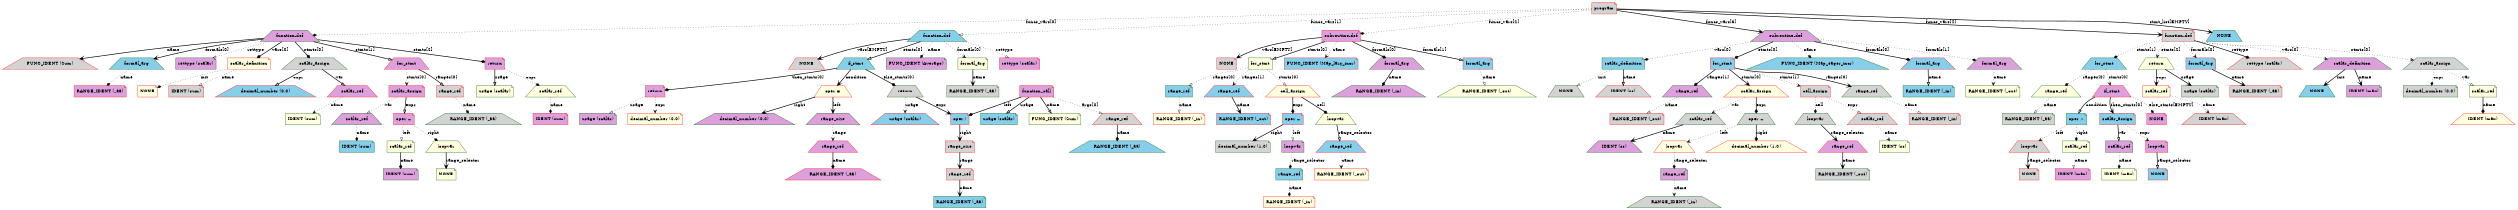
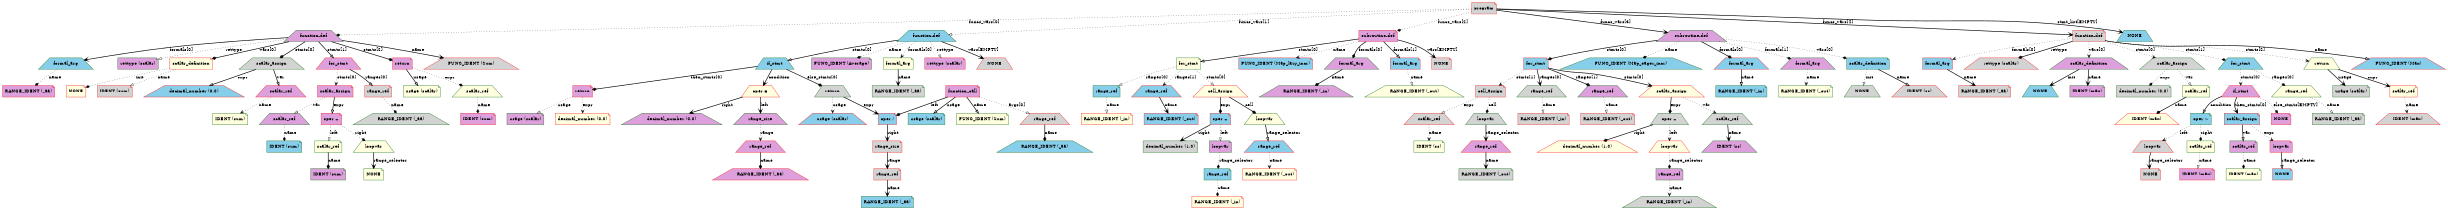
  digraph {
    clusterrank=local
    nodesep=0.5
    rankdir=TB
    ranksep=equally
    node [color=darkgreen fillcolor=plum shape=note style=filled]
    edge [arrowhead=vee style=bold]
    n1 [color=red fillcolor=lightgrey label=program]
    n2 [label="function-def" shape=trapezium]
    n3 [fillcolor=skyblue label="function-def" shape=trapezium]
    n4 [color=red label="subroutine-def"]
    n5 [label="subroutine-def" shape=trapezium]
    n6 [color=red fillcolor=lightgrey label="function-def"]
    n7 [fillcolor=skyblue label=NONE shape=trapezium]
    n8 [color=red fillcolor=lightgrey label="FUNC_IDENT (Sum)" shape=trapezium]
    n9 [fillcolor=skyblue label=formal_arg shape=trapezium]
    n10 [label="rettype (scalar)"]
    n11 [color=red fillcolor=lightyellow label=scalar_definition]
    n12 [fillcolor=lightgrey label=scalar_assign shape=trapezium]
    n13 [color=red label=for_stmt shape=trapezium]
    n14 [color=red label=return]
    n15 [label="FUNC_IDENT (Average)"]
    n16 [fillcolor=lightyellow label=formal_arg]
    n17 [color=red label="rettype (scalar)"]
    n18 [color=red fillcolor=lightgrey label=NONE shape=trapezium]
    n19 [fillcolor=skyblue label=if_stmt shape=trapezium]
    n20 [color=red fillcolor=skyblue label="FUNC_IDENT (Map_lazy_incr)"]
    n21 [label=formal_arg shape=trapezium]
    n22 [color=red fillcolor=skyblue label=formal_arg]
    n23 [color=red fillcolor=lightgrey label=NONE]
    n24 [fillcolor=lightyellow label=for_stmt]
    n25 [fillcolor=skyblue label="FUNC_IDENT (Map_eager_incr)" shape=trapezium]
    n26 [color=red fillcolor=skyblue label=formal_arg shape=trapezium]
    n27 [label=formal_arg shape=trapezium]
    n28 [fillcolor=skyblue label=scalar_definition]
    n29 [color=red fillcolor=skyblue label=for_stmt]
+   n30 [color=red fillcolor=skyblue label="FUNC_IDENT (Max)" shape=trapezium]
    n31 [color=red fillcolor=skyblue label=formal_arg]
    n32 [color=red fillcolor=lightgrey label="rettype (scalar)" shape=trapezium]
    n33 [label=scalar_definition shape=trapezium]
    n34 [fillcolor=lightgrey label=scalar_assign shape=trapezium]
    n35 [fillcolor=skyblue label=for_stmt shape=trapezium]
    n36 [fillcolor=lightyellow label=return shape=trapezium]
    n37 [color=red label="RANGE_IDENT (_aa)"]
    n38 [color=red fillcolor=lightgrey label="IDENT (sum)"]
    n39 [color=red fillcolor=lightyellow label=NONE]
    n40 [color=red label=scalar_ref shape=trapezium]
    n41 [color=red fillcolor=skyblue label="decimal_number (0.0)" shape=trapezium]
    n42 [color=red fillcolor=lightgrey label=range_ref]
    n43 [color=red label=scalar_assign]
    n44 [fillcolor=lightyellow label=scalar_ref shape=trapezium]
    n45 [fillcolor=lightyellow label="usage (scalar)"]
    n46 [fillcolor=lightyellow label="IDENT (sum)"]
    n47 [fillcolor=lightgrey label="RANGE_IDENT (_aa)" shape=trapezium]
    n48 [label=scalar_ref shape=trapezium]
    n49 [color=red label="oper +"]
    n50 [fillcolor=skyblue label="IDENT (sum)"]
    n51 [fillcolor=lightyellow label=scalar_ref]
    n52 [fillcolor=lightyellow label=loopvar shape=trapezium]
    n53 [label="IDENT (sum)"]
    n54 [fillcolor=lightyellow label=NONE]
    n55 [color=red label="IDENT (sum)"]
    n56 [fillcolor=lightgrey label="RANGE_IDENT (_aa)"]
    n57 [color=red fillcolor=lightyellow label="oper =" shape=trapezium]
    n58 [color=red label=return]
    n59 [fillcolor=lightgrey label=return shape=trapezium]
    n60 [label=range_size shape=trapezium]
    n61 [label="decimal_number (0.0)" shape=trapezium]
    n62 [color=red fillcolor=lightyellow label="decimal_number (0.0)"]
    n63 [label="usage (scalar)"]
    n64 [color=red fillcolor=skyblue label="oper /"]
    n65 [color=red fillcolor=skyblue label="usage (scalar)" shape=trapezium]
    n66 [color=red label=range_ref shape=trapezium]
    n67 [color=red label="RANGE_IDENT (_aa)" shape=trapezium]
    n68 [color=red fillcolor=lightgrey label=range_size]
    n69 [color=red label=function_call]
    n70 [fillcolor=lightyellow label="FUNC_IDENT (Sum)"]
    n71 [color=red fillcolor=lightgrey label=range_ref shape=trapezium]
    n72 [fillcolor=skyblue label="usage (scalar)"]
    n73 [color=red fillcolor=lightgrey label=range_ref]
    n74 [fillcolor=skyblue label="RANGE_IDENT (_aa)" shape=trapezium]
    n75 [fillcolor=skyblue label="RANGE_IDENT (_aa)"]
    n76 [label="RANGE_IDENT (_in)" shape=trapezium]
    n77 [fillcolor=lightyellow label="RANGE_IDENT (_out)" shape=trapezium]
    n78 [fillcolor=skyblue label=range_ref]
    n79 [color=red fillcolor=skyblue label=range_ref shape=trapezium]
    n80 [color=red fillcolor=lightyellow label=cell_assign shape=trapezium]
    n81 [color=red fillcolor=lightyellow label="RANGE_IDENT (_in)"]
    n82 [color=red fillcolor=skyblue label="RANGE_IDENT (_out)"]
    n83 [fillcolor=lightyellow label=loopvar shape=trapezium]
    n84 [color=red fillcolor=skyblue label="oper +"]
    n85 [color=red fillcolor=skyblue label=range_ref shape=trapezium]
    n86 [label=loopvar]
    n87 [fillcolor=lightgrey label="decimal_number (1.0)"]
    n88 [color=red fillcolor=lightyellow label="RANGE_IDENT (_out)"]
    n89 [fillcolor=skyblue label=range_ref]
    n90 [color=red fillcolor=lightyellow label="RANGE_IDENT (_in)"]
    n91 [fillcolor=skyblue label="RANGE_IDENT (_in)"]
    n92 [fillcolor=lightyellow label="RANGE_IDENT (_out)"]
    n93 [color=red fillcolor=lightgrey label="IDENT (ss)" shape=trapezium]
    n94 [fillcolor=lightgrey label=NONE shape=trapezium]
    n95 [fillcolor=lightgrey label=range_ref shape=trapezium]
    n96 [label=range_ref shape=trapezium]
    n97 [color=red fillcolor=lightyellow label=scalar_assign shape=trapezium]
    n98 [color=red fillcolor=lightgrey label=cell_assign]
    n99 [color=red fillcolor=lightgrey label="RANGE_IDENT (_in)"]
    n100 [color=red fillcolor=lightgrey label="RANGE_IDENT (_out)"]
    n101 [fillcolor=lightgrey label=scalar_ref shape=trapezium]
    n102 [fillcolor=lightgrey label="oper +" shape=trapezium]
    n103 [fillcolor=lightgrey label=loopvar shape=trapezium]
    n104 [color=red fillcolor=lightgrey label=scalar_ref shape=trapezium]
    n105 [label="IDENT (ss)" shape=trapezium]
    n106 [color=red fillcolor=lightyellow label=loopvar shape=trapezium]
    n107 [color=red fillcolor=lightyellow label="decimal_number (1.0)" shape=trapezium]
    n108 [label=range_ref]
    n109 [fillcolor=lightgrey label="RANGE_IDENT (_in)" shape=trapezium]
    n110 [color=red label=range_ref shape=trapezium]
    n111 [fillcolor=lightyellow label="IDENT (ss)"]
    n112 [fillcolor=lightgrey label="RANGE_IDENT (_out)"]
    n113 [color=red fillcolor=lightgrey label="RANGE_IDENT (_aa)"]
    n114 [label="IDENT (max)"]
    n115 [fillcolor=skyblue label=NONE shape=trapezium]
    n116 [fillcolor=lightyellow label=scalar_ref]
    n117 [fillcolor=lightgrey label="decimal_number (0.0)"]
    n118 [fillcolor=lightyellow label=range_ref shape=trapezium]
    n119 [color=red label=if_stmt shape=trapezium]
    n120 [color=red fillcolor=lightyellow label=scalar_ref]
    n121 [fillcolor=lightgrey label="usage (scalar)"]
    n122 [color=red fillcolor=lightyellow label="IDENT (max)" shape=trapezium]
    n123 [fillcolor=lightgrey label="RANGE_IDENT (_aa)"]
    n124 [fillcolor=skyblue label="oper >"]
    n125 [color=red fillcolor=skyblue label=scalar_assign]
    n126 [color=red label=NONE]
    n127 [color=red fillcolor=lightgrey label=loopvar shape=trapezium]
    n128 [fillcolor=lightyellow label=scalar_ref]
    n129 [label=scalar_ref]
    n130 [color=red label=loopvar]
    n131 [color=red fillcolor=lightgrey label=NONE]
    n132 [color=red label="IDENT (max)"]
    n133 [fillcolor=lightyellow label="IDENT (max)"]
    n134 [color=red fillcolor=skyblue label=NONE]
    n135 [color=red fillcolor=lightgrey label="IDENT (max)" shape=trapezium]
    n1 -> n2 [arrowhead=diamond label="funcs_vars[0]" style=dotted]
    n1 -> n3 [arrowhead=onormal label="funcs_vars[1]" style=dotted]
    n1 -> n4 [arrowhead=diamond label="funcs_vars[2]" style=dotted]
    n1 -> n5 [label="funcs_vars[3]"]
    n1 -> n6 [label="funcs_vars[4]"]
    n1 -> n7 [label="stmt_list[EMPTY]"]
    n2 -> n8 [label=name]
    n2 -> n9 [label="formals[0]"]
    n2 -> n10 [arrowhead=onormal label=rettype style=dotted]
    n2 -> n11 [arrowhead=diamond label="vars[0]"]
    n2 -> n12 [arrowhead=diamond label="stmts[0]"]
    n2 -> n13 [arrowhead=onormal label="stmts[1]"]
    n2 -> n14 [arrowhead=diamond label="stmts[2]"]
    n3 -> n15 [arrowhead=diamond label=name style=dotted]
    n3 -> n16 [label="formals[0]" style=dotted]
    n3 -> n17 [arrowhead=onormal label=rettype style=dotted]
    n3 -> n18 [label="vars[EMPTY]"]
    n3 -> n19 [arrowhead=onormal label="stmts[0]"]
    n4 -> n20 [label=name style=dotted]
    n4 -> n21 [arrowhead=diamond label="formals[0]"]
    n4 -> n22 [arrowhead=onormal label="formals[1]"]
    n4 -> n23 [label="vars[EMPTY]"]
    n4 -> n24 [arrowhead=onormal label="stmts[0]"]
    n5 -> n25 [arrowhead=diamond label=name style=dotted]
    n5 -> n26 [arrowhead=diamond label="formals[0]"]
    n5 -> n27 [arrowhead=diamond label="formals[1]" style=dotted]
    n5 -> n28 [arrowhead=diamond label="vars[0]" style=dotted]
    n5 -> n29 [arrowhead=diamond label="stmts[0]"]
+   n6 -> n30 [arrowhead=onormal label=name]
    n6 -> n31 [label="formals[0]" style=dotted]
    n6 -> n32 [arrowhead=diamond label=rettype]
    n6 -> n33 [label="vars[0]" style=dotted]
    n6 -> n34 [label="stmts[0]" style=dotted]
    n6 -> n35 [arrowhead=diamond label="stmts[1]" style=dotted]
    n6 -> n36 [label="stmts[2]" style=dotted]
    n9 -> n37 [arrowhead=diamond label=name style=dotted]
    n11 -> n38 [arrowhead=onormal label=name style=dotted]
    n11 -> n39 [arrowhead=diamond label=init style=dotted]
    n12 -> n40 [arrowhead=onormal label=var]
    n12 -> n41 [arrowhead=onormal label=expr]
    n13 -> n42 [arrowhead=onormal label="ranges[0]"]
    n13 -> n43 [label="stmts[0]" style=dotted]
    n14 -> n44 [arrowhead=diamond label=expr style=dotted]
    n14 -> n45 [arrowhead=onormal label=usage]
    n16 -> n56 [label=name]
    n19 -> n57 [label=condition]
    n19 -> n58 [arrowhead=diamond label="then_stmts[0]"]
    n19 -> n59 [arrowhead=diamond label="else_stmts[0]"]
    n21 -> n76 [arrowhead=diamond label=name]
    n22 -> n77 [arrowhead=onormal label=name style=dotted]
    n24 -> n78 [arrowhead=onormal label="ranges[0]" style=dotted]
    n24 -> n79 [label="ranges[1]" style=dotted]
    n24 -> n80 [arrowhead=onormal label="stmts[0]" style=dotted]
    n26 -> n91 [arrowhead=onormal label=name]
    n27 -> n92 [label=name style=dotted]
    n28 -> n93 [arrowhead=onormal label=name]
    n28 -> n94 [arrowhead=onormal label=init style=dotted]
    n29 -> n95 [label="ranges[0]"]
    n29 -> n96 [arrowhead=diamond label="ranges[1]"]
    n29 -> n97 [label="stmts[0]"]
    n29 -> n98 [label="stmts[1]" style=dotted]
    n31 -> n113 [label=name]
    n33 -> n114 [label=name]
    n33 -> n115 [label=init]
    n34 -> n116 [arrowhead=onormal label=var style=dotted]
    n34 -> n117 [arrowhead=diamond label=expr style=dotted]
    n35 -> n118 [arrowhead=diamond label="ranges[0]" style=dotted]
    n35 -> n119 [label="stmts[0]" style=dotted]
    n36 -> n120 [label=expr]
    n36 -> n121 [label=usage]
    n40 -> n46 [label=name style=dotted]
    n42 -> n47 [arrowhead=diamond label=name style=dotted]
    n43 -> n48 [arrowhead=onormal label=var style=dotted]
    n43 -> n49 [arrowhead=onormal label=expr]
    n44 -> n55 [arrowhead=diamond label=name style=dotted]
    n48 -> n50 [arrowhead=diamond label=name style=dotted]
    n49 -> n51 [arrowhead=onormal label=left style=dotted]
    n49 -> n52 [arrowhead=diamond label=right style=dotted]
    n51 -> n53 [arrowhead=diamond label=name]
    n52 -> n54 [label=range_selector]
    n57 -> n60 [label=left]
    n57 -> n61 [label=right]
    n58 -> n62 [label=expr style=dotted]
    n58 -> n63 [arrowhead=onormal label=usage style=dotted]
    n59 -> n64 [label=expr]
    n59 -> n65 [label=usage style=dotted]
    n60 -> n66 [label=range style=dotted]
    n64 -> n68 [label=right]
    n66 -> n67 [arrowhead=diamond label=name]
    n68 -> n73 [label=range]
    n69 -> n64 [arrowhead=diamond label=left]
    n69 -> n70 [arrowhead=onormal label=name]
    n69 -> n71 [arrowhead=onormal label="args[0]" style=dotted]
    n69 -> n72 [arrowhead=onormal label=usage]
    n71 -> n74 [arrowhead=diamond label=name]
    n73 -> n75 [label=name]
    n78 -> n81 [arrowhead=onormal label=name style=dotted]
    n79 -> n82 [label=name]
    n80 -> n83 [arrowhead=diamond label=cell]
    n80 -> n84 [arrowhead=diamond label=expr]
    n83 -> n85 [arrowhead=onormal label=range_selector]
    n84 -> n86 [arrowhead=onormal label=left style=dotted]
    n84 -> n87 [label=right]
    n85 -> n88 [label=name style=dotted]
    n86 -> n89 [arrowhead=diamond label=range_selector style=dotted]
    n89 -> n90 [arrowhead=diamond label=name style=dotted]
    n95 -> n99 [arrowhead=onormal label=name style=dotted]
    n96 -> n100 [arrowhead=onormal label=name style=dotted]
    n97 -> n101 [label=var style=dotted]
    n97 -> n102 [arrowhead=diamond label=expr]
    n98 -> n103 [arrowhead=diamond label=cell style=dotted]
    n98 -> n104 [arrowhead=onormal label=expr style=dotted]
    n101 -> n105 [label=name]
    n102 -> n106 [label=left style=dotted]
    n102 -> n107 [arrowhead=diamond label=right]
    n103 -> n110 [label=range_selector]
    n104 -> n111 [label=name style=dotted]
    n106 -> n108 [arrowhead=diamond label=range_selector style=dotted]
    n108 -> n109 [label=name style=dotted]
    n110 -> n112 [label=name]
    n116 -> n122 [arrowhead=diamond label=name]
    n118 -> n123 [arrowhead=onormal label=name style=dotted]
    n119 -> n124 [arrowhead=onormal label=condition]
    n119 -> n125 [label="then_stmts[0]"]
    n119 -> n126 [arrowhead=diamond label="else_stmts[EMPTY]" style=dotted]
    n120 -> n135 [label=name style=dotted]
    n124 -> n127 [label=left style=dotted]
    n124 -> n128 [arrowhead=diamond label=right style=dotted]
    n125 -> n129 [arrowhead=onormal label=var]
    n125 -> n130 [label=expr style=dotted]
    n127 -> n131 [label=range_selector]
    n128 -> n132 [arrowhead=onormal label=name style=dotted]
    n129 -> n133 [arrowhead=diamond label=name style=dotted]
    n130 -> n134 [arrowhead=onormal label=range_selector]
  }
